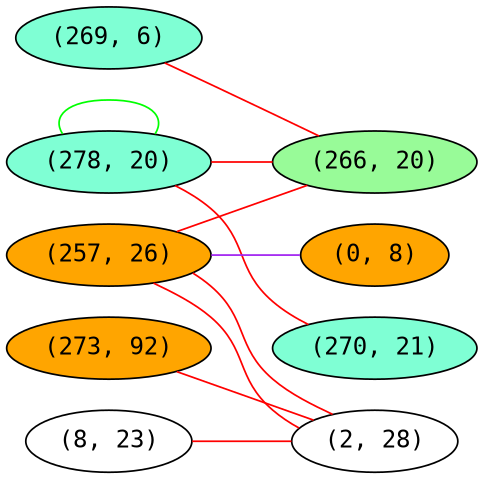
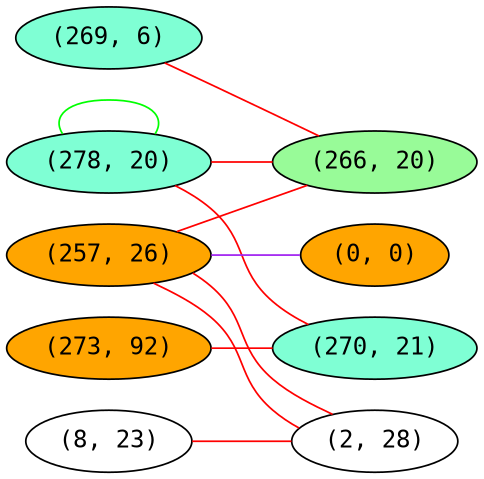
  graph {
    fontname="DejaVu Sans Mono"
    rankdir=LR
    node [fillcolor=aquamarine fontname="DejaVu Sans Mono" style=filled]
    edge [color=red fontname="DejaVu Sans Mono" weight=1]
    n1 [label="(278, 20)"]
    "(266, 20)" [fillcolor=palegreen]
    "(270, 21)"
    "(8, 23)" [fillcolor=white]
    n5 [fillcolor=white label="(2, 28)"]
-   "(0, 0)" [fillcolor=orange label="(0, 8)"]
+   "(0, 0)" [fillcolor=orange]
    "(257, 26)" [fillcolor=orange]
    "(269, 6)"
    n9 [fillcolor=orange label="(273, 92)"]
    n1 -- n1 [color=green weight=2]
    n1 -- "(266, 20)"
    n1 -- "(270, 21)"
    "(8, 23)" -- n5
    "(257, 26)" -- "(266, 20)"
    "(257, 26)" -- n5
    "(257, 26)" -- n5
    "(257, 26)" -- "(0, 0)" [color=purple weight=4]
    "(269, 6)" -- "(266, 20)"
-   n9 -- n5
+   n9 -- "(270, 21)"
  }
